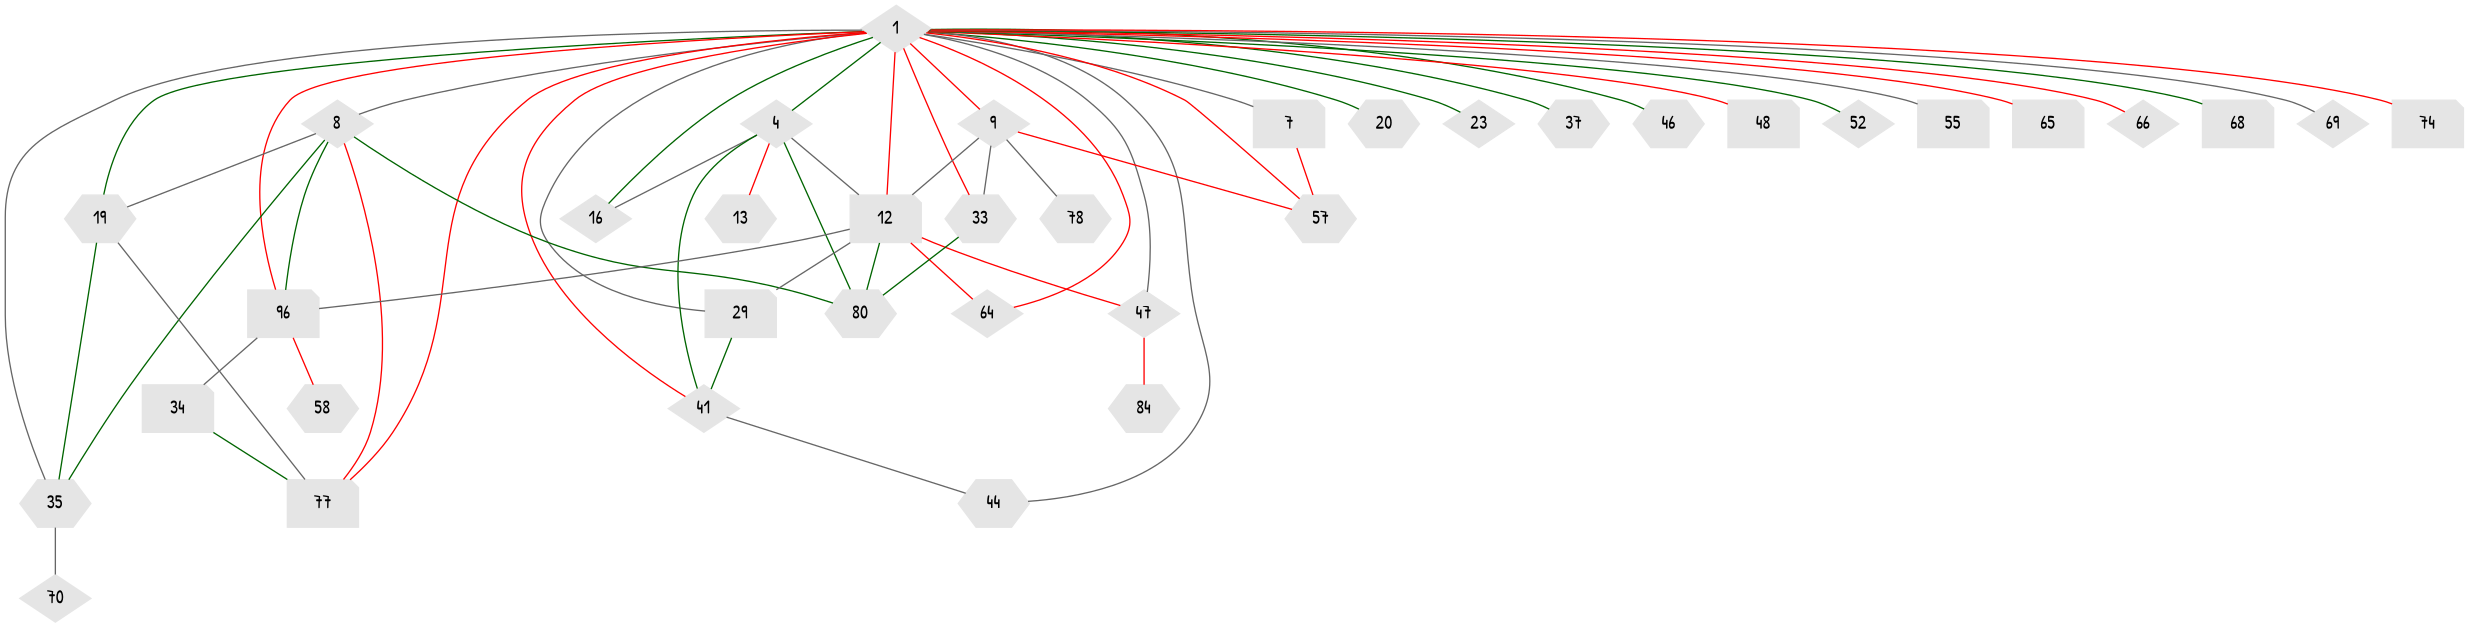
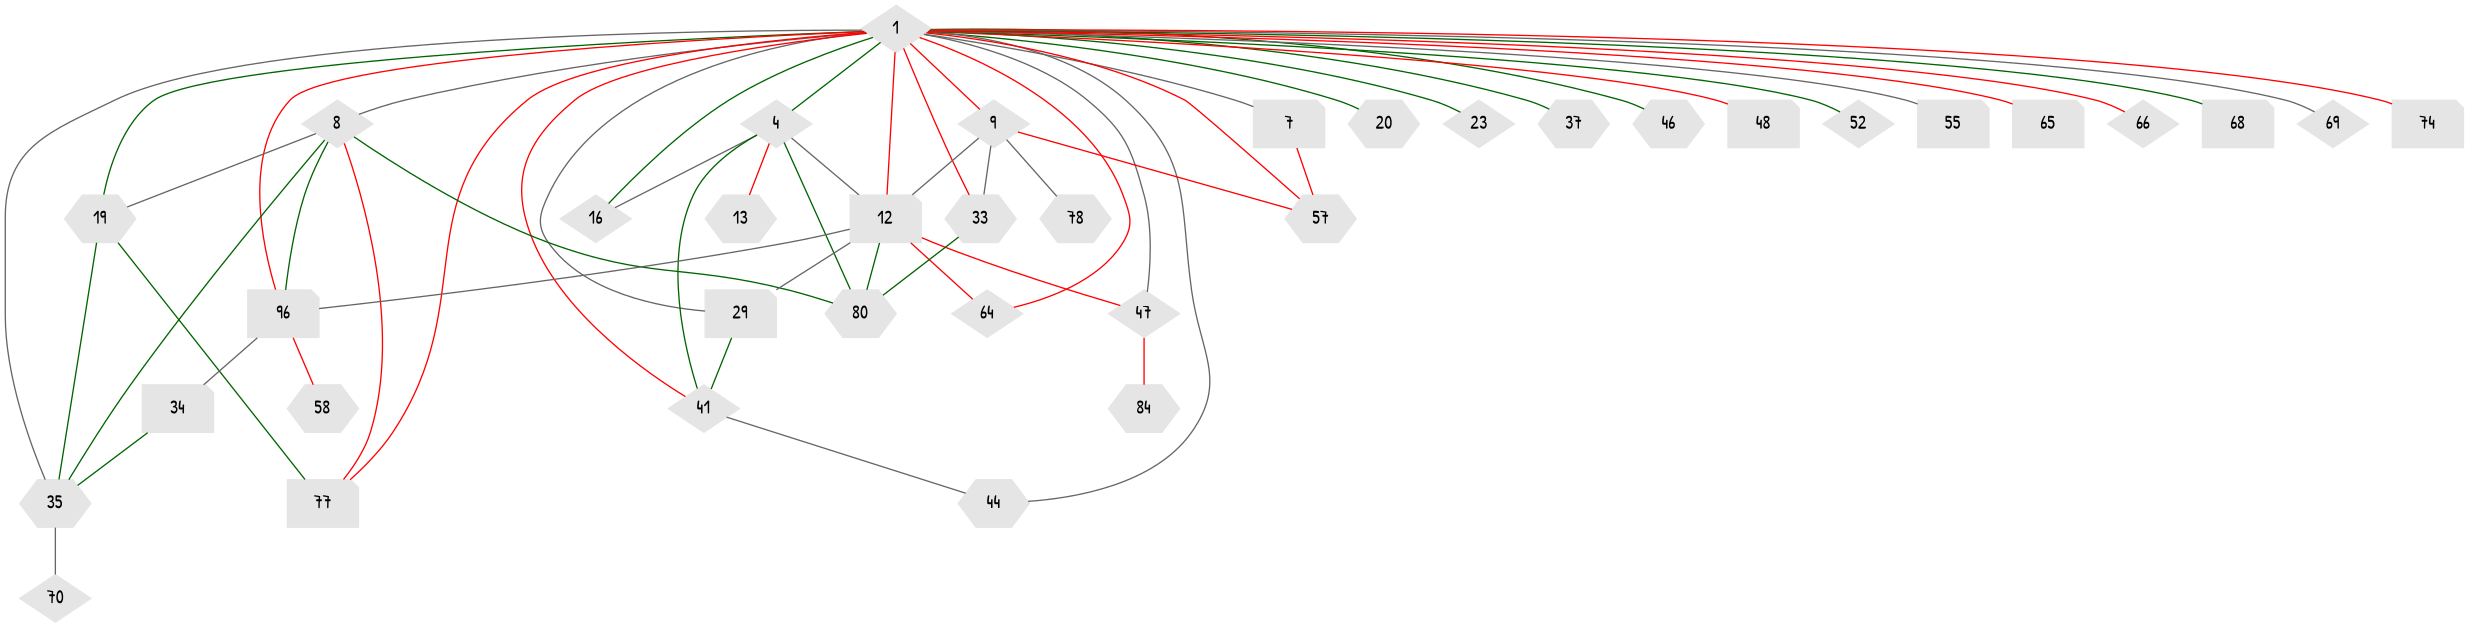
  graph {
    fontname="Patrick Hand"
    node [color=gray90 fontname="Patrick Hand" shape=diamond style=filled]
    edge [color=red fontname="Patrick Hand"]
    1 [super="+45+14+2+5"]
    n2 [label=9 super="+85+94+6+67+32"]
    4 [super="+126+9"]
    7 [shape=note]
    8 [super="+25+24+114+120+122+107+31+75+63"]
    12 [shape=note super="+36+27+124+104+18+21"]
    16
    19 [shape=hexagon super="+40+61+71"]
    20 [shape=hexagon]
    23
    n11 [label=96 shape=note super="+28"]
    29 [shape=note]
    33 [shape=hexagon super="+39"]
    35 [shape=hexagon super="+43+50+60"]
    37 [shape=hexagon super="+108"]
    41 [super="+73"]
    44 [shape=hexagon]
    46 [shape=hexagon]
    47 [super="+54"]
    48 [shape=note super="+56"]
    52
    55 [shape=note]
    57 [shape=hexagon super="+81+103+96+72"]
    64
    65 [shape=note]
    66
    68 [shape=note]
    69
    74 [shape=note super="+76+99+106"]
    77 [shape=note]
    78 [shape=hexagon]
    13 [shape=hexagon]
    80 [shape=hexagon super="+95+113"]
    34 [shape=note super="+102"]
    58 [shape=hexagon]
    70
    84 [shape=hexagon]
    1 -- n2 [weight=3]
    1 -- 4 [color=darkgreen]
    1 -- 7 [color=gray40]
    1 -- 8 [color=gray40 weight=4]
    1 -- 12 [weight=4]
    1 -- 16 [color=darkgreen weight=2]
    1 -- 19 [color=darkgreen weight=3]
    1 -- 20 [color=darkgreen]
    1 -- 23 [color=darkgreen]
    1 -- n11 [weight=3]
    1 -- 29 [color=gray40 weight=2]
    1 -- 33 [weight=2]
    1 -- 35 [color=gray40 weight=3]
    1 -- 37 [color=darkgreen]
    1 -- 41
    1 -- 44 [color=gray40]
    1 -- 46 [color=darkgreen]
    1 -- 47 [color=gray40]
    1 -- 48
    1 -- 52 [color=darkgreen]
    1 -- 55 [color=gray40]
    1 -- 57 [weight=2]
    1 -- 64
    1 -- 65
    1 -- 66
    1 -- 68 [color=darkgreen]
    1 -- 69 [color=gray40]
    1 -- 74 [weight=2]
    1 -- 77
    n2 -- 12 [color=gray40 weight=2]
    n2 -- 33 [color=gray40]
    n2 -- 57
    n2 -- 78 [color=gray40]
    4 -- 12 [color=gray40]
    4 -- 16 [color=gray40]
    4 -- 41 [color=darkgreen]
    4 -- 13
    4 -- 80 [color=darkgreen]
    7 -- 57
    8 -- 19 [color=gray40]
    8 -- n11 [color=darkgreen]
    8 -- 35 [color=darkgreen weight=2]
    8 -- 77
    8 -- 80 [color=darkgreen]
    12 -- n11 [color=gray40]
    12 -- 29 [color=gray40]
    12 -- 47
    12 -- 64
    12 -- 80 [color=darkgreen]
    19 -- 35 [color=darkgreen]
-   19 -- 77 [color=gray40]
+   19 -- 77 [color=darkgreen]
    n11 -- 34 [color=gray40]
    n11 -- 58
    29 -- 41 [color=darkgreen]
    33 -- 80 [color=darkgreen]
    35 -- 70 [color=gray40]
    41 -- 44 [color=gray40]
    47 -- 84
-   34 -- 77 [color=darkgreen]
+   34 -- 35 [color=darkgreen]
  }
